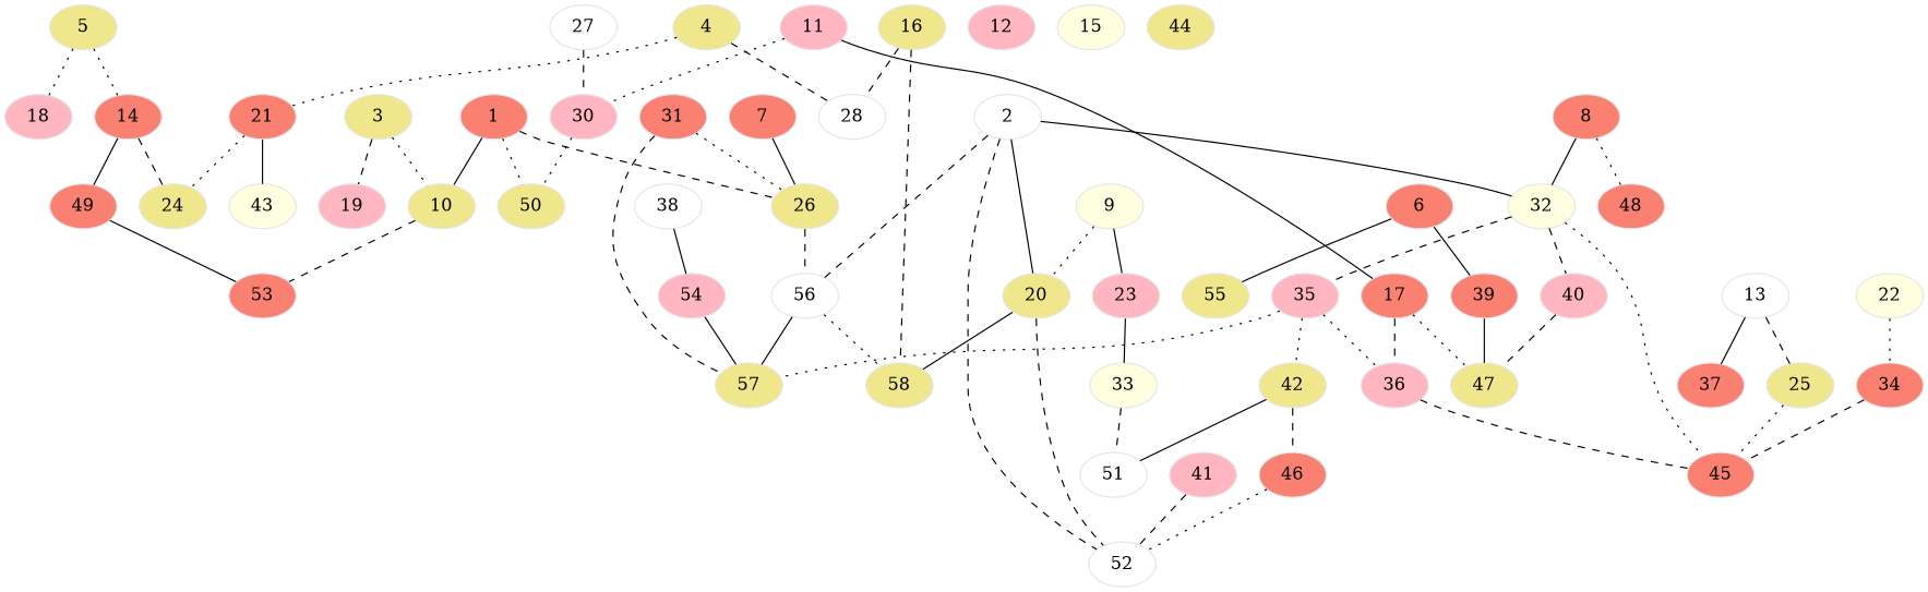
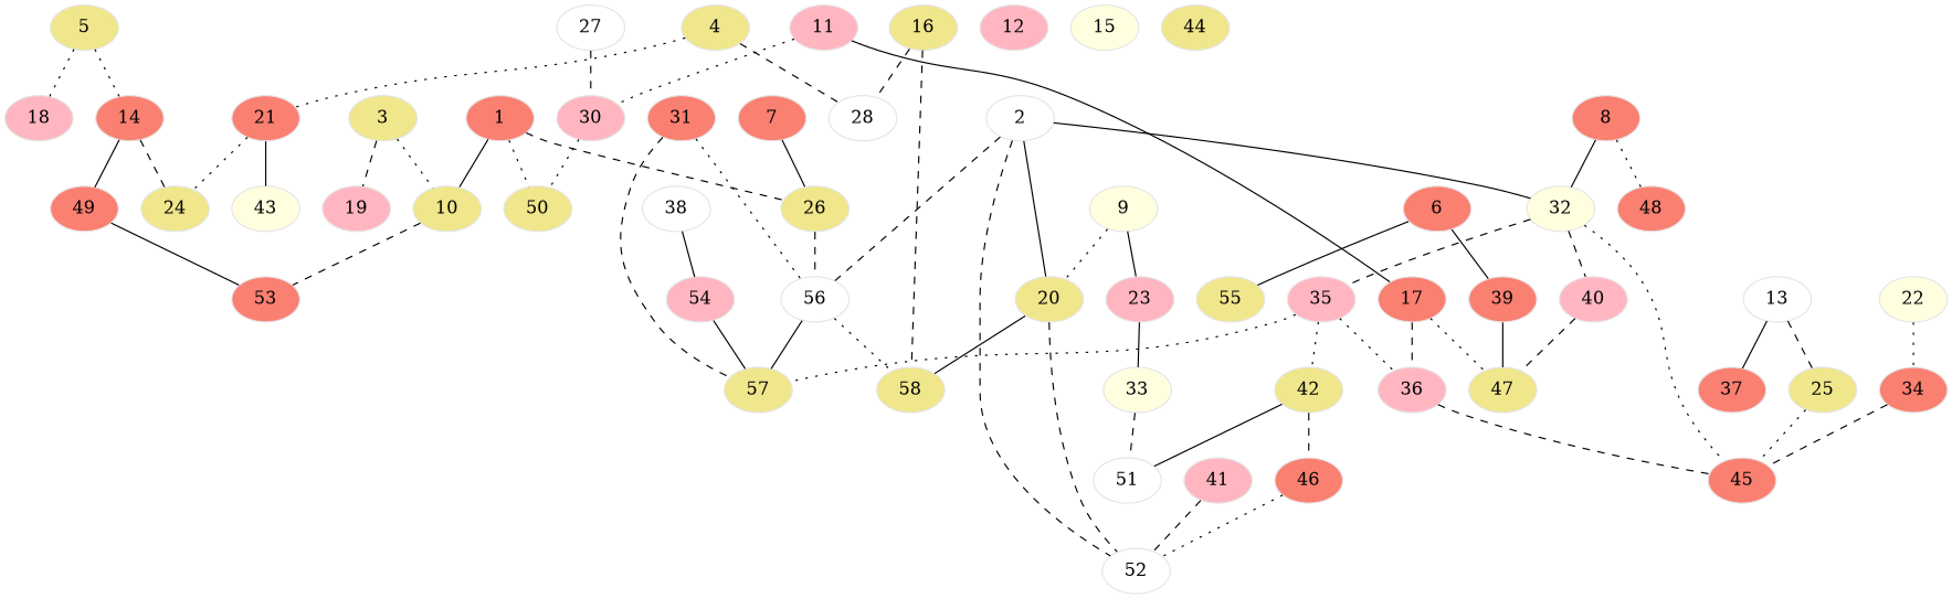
  graph {
    node [color=gray90 fillcolor=khaki style=filled]
    edge [style=dashed]
    10
    1 [fillcolor=salmon]
    26
    50
    53 [fillcolor=salmon]
    56 [fillcolor=white]
    2 [fillcolor=white]
    20
    32 [fillcolor=lightyellow]
    52 [fillcolor=white]
    58
    45 [fillcolor=salmon]
    35 [fillcolor=lightpink]
    40 [fillcolor=lightpink]
    57
    3
    19 [fillcolor=lightpink]
    4
    21 [fillcolor=salmon]
    28 [fillcolor=white]
    24
    43 [fillcolor=lightyellow]
    5
    14 [fillcolor=salmon]
    18 [fillcolor=lightpink]
    49 [fillcolor=salmon]
    6 [fillcolor=salmon]
    39 [fillcolor=salmon]
    55
    47
    7 [fillcolor=salmon]
    8 [fillcolor=salmon]
    48 [fillcolor=salmon]
    9 [fillcolor=lightyellow]
    23 [fillcolor=lightpink]
    33 [fillcolor=lightyellow]
    11 [fillcolor=lightpink]
    17 [fillcolor=salmon]
    30 [fillcolor=lightpink]
    36 [fillcolor=lightpink]
    12 [fillcolor=lightpink]
    13 [fillcolor=white]
    25
    37 [fillcolor=salmon]
    15 [fillcolor=lightyellow]
    16
    22 [fillcolor=lightyellow]
    34 [fillcolor=salmon]
    51 [fillcolor=white]
    27 [fillcolor=white]
    31 [fillcolor=salmon]
    42
    46 [fillcolor=salmon]
    38 [fillcolor=white]
    54 [fillcolor=lightpink]
    41 [fillcolor=lightpink]
    44
    10 -- 53
    1 -- 10 [style=solid]
    1 -- 26
    1 -- 50 [style=dotted]
    26 -- 56
    56 -- 58 [style=dotted]
    56 -- 57 [style=solid]
    2 -- 56
    2 -- 20 [style=solid]
    2 -- 32 [style=solid]
    2 -- 52
    20 -- 52
    20 -- 58 [style=solid]
    32 -- 45 [style=dotted]
    32 -- 35
    32 -- 40
    35 -- 57 [style=dotted]
    35 -- 36 [style=dotted]
    35 -- 42 [style=dotted]
    40 -- 47
    3 -- 10 [style=dotted]
    3 -- 19
    4 -- 21 [style=dotted]
    4 -- 28
    21 -- 24 [style=dotted]
    21 -- 43 [style=solid]
    5 -- 14 [style=dotted]
    5 -- 18 [style=dotted]
    14 -- 24
    14 -- 49 [style=solid]
    49 -- 53 [style=solid]
    6 -- 39 [style=solid]
    6 -- 55 [style=solid]
    39 -- 47 [style=solid]
    7 -- 26 [style=solid]
    8 -- 32 [style=solid]
    8 -- 48 [style=dotted]
    9 -- 20 [style=dotted]
    9 -- 23 [style=solid]
    23 -- 33 [style=solid]
    33 -- 51
    11 -- 17 [style=solid]
    11 -- 30 [style=dotted]
    17 -- 47 [style=dotted]
    17 -- 36
    30 -- 50 [style=dotted]
    36 -- 45
    13 -- 25
    13 -- 37 [style=solid]
    25 -- 45 [style=dotted]
    16 -- 58
    16 -- 28
    22 -- 34 [style=dotted]
    34 -- 45
    27 -- 30
-   31 -- 26 [style=dotted]
+   31 -- 56 [style=dotted]
    31 -- 57
    42 -- 51 [style=solid]
    42 -- 46
    46 -- 52 [style=dotted]
    38 -- 54 [style=solid]
    54 -- 57 [style=solid]
    41 -- 52
  }
